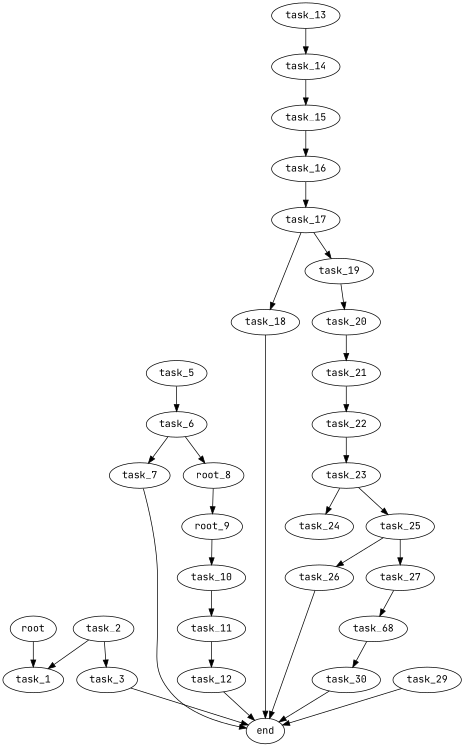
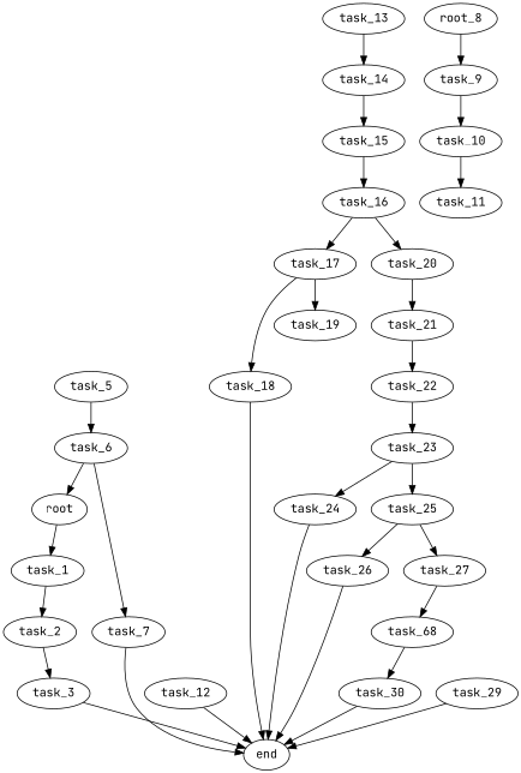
  digraph {
    fontname="JetBrains Mono"
    node [fontname="JetBrains Mono"]
    edge [fontname="JetBrains Mono"]
    root
    task_1
    task_2
    task_3
    end
    task_5
    task_6
    task_7
    n9 [label=root_8]
-   task_9 [label=root_9]
+   task_9
    task_10
    task_11
    task_12
    task_13
    task_14
    task_15
    task_16
    task_17
    task_18
    task_19
    task_20
    task_21
    task_22
    task_23
    task_24
    task_25
    task_26
    task_27
    n29 [label=task_68]
    task_30
    task_29
    root -> task_1
-   task_2 -> task_1
+   task_1 -> task_2
    task_2 -> task_3
    task_3 -> end
    task_5 -> task_6
    task_6 -> task_7
-   task_6 -> n9
+   task_6 -> root
    task_7 -> end
    n9 -> task_9
    task_9 -> task_10
    task_10 -> task_11
-   task_11 -> task_12
    task_12 -> end
    task_13 -> task_14
    task_14 -> task_15
    task_15 -> task_16
    task_16 -> task_17
    task_17 -> task_18
    task_17 -> task_19
    task_18 -> end
-   task_19 -> task_20
+   task_16 -> task_20
    task_20 -> task_21
    task_21 -> task_22
    task_22 -> task_23
    task_23 -> task_24
    task_23 -> task_25
+   task_24 -> end
    task_25 -> task_26
    task_25 -> task_27
    task_26 -> end
    task_27 -> n29
    n29 -> task_30
    task_30 -> end
    task_29 -> end
  }
